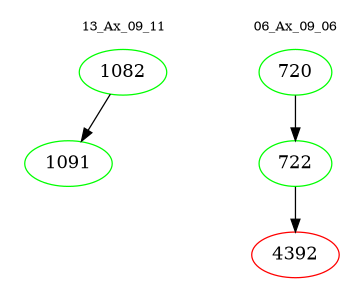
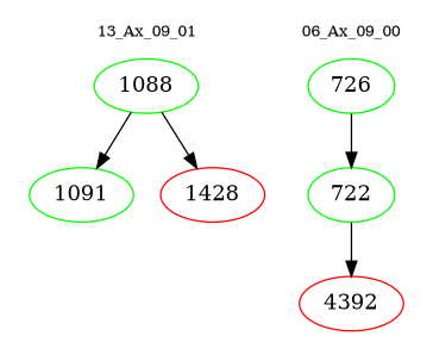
  digraph {
    node [color=green]
    edge [color=black]
-   n1 [label=1082]
+   n1 [label=1088]
    n2 [label=1091]
+   n3 [color=red label=1428]
    n4 [label=722]
-   n5 [label=720]
+   n5 [label=726]
    n6 [color=red label=4392]
    subgraph cluster_1 {
      color=white
      fontsize=10
-     label="13_Ax_09_11"
+     label="13_Ax_09_01"
      n1
      n2
+     n3
    }
    subgraph cluster_2 {
      color=white
      fontsize=10
-     label="06_Ax_09_06"
+     label="06_Ax_09_00"
      n4
      n5
      n6
    }
    n1 -> n2
+   n1 -> n3
    n4 -> n6
    n5 -> n4
  }
